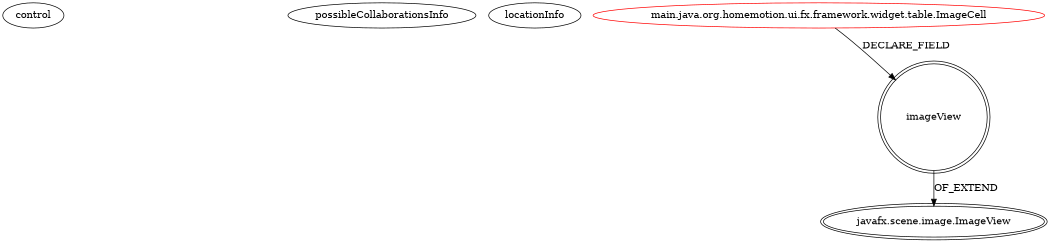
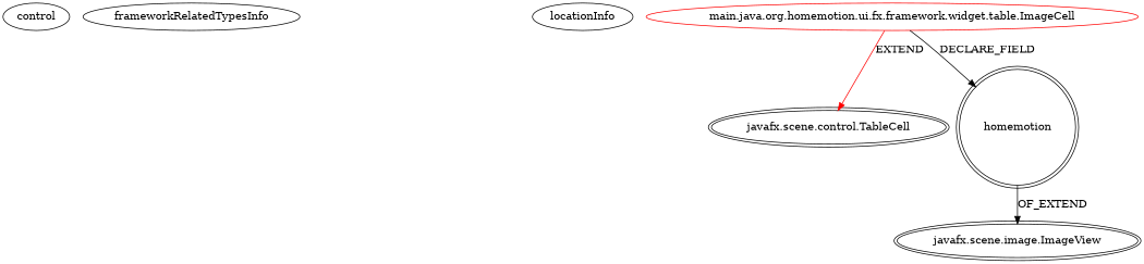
  digraph {
    n1 [category=extension_graph graphId=1971 isAnonymous=false label=control possibleRelation=false]
-   possibleCollaborationsInfo
+   frameworkRelatedTypesInfo [0="javafx.scene.control.TableCell"]
    locationInfo [contextSignature=ImageCell filePath="/atsticks-FXOne/FXOne-master/org.fxone/fxone-ui/src/main/java/org/homemotion/ui/fx/framework/widget/table/ImageCell.java" graphId=1971 projectName="atsticks-FXOne"]
    n5 [color=red isFrameworkType=false label="main.java.org.homemotion.ui.fx.framework.widget.table.ImageCell" vertexType=ROOT_CLIENT_CLASS_DECLARATION]
-   n7 [isFrameworkType=true label=imageView peripheries=2 shape=circle vertexType=FIELD_DECLARATION]
+   n6 [isFrameworkType=true label="javafx.scene.control.TableCell" peripheries=2 vertexType=FRAMEWORK_CLASS_TYPE]
+   n7 [isFrameworkType=true label=homemotion peripheries=2 shape=circle vertexType=FIELD_DECLARATION]
    n8 [isFrameworkType=true label="javafx.scene.image.ImageView" peripheries=2 vertexType=FRAMEWORK_CLASS_TYPE]
+   n5 -> n6 [color=red label=EXTEND]
    n5 -> n7 [label=DECLARE_FIELD]
    n7 -> n8 [label=OF_EXTEND]
  }
